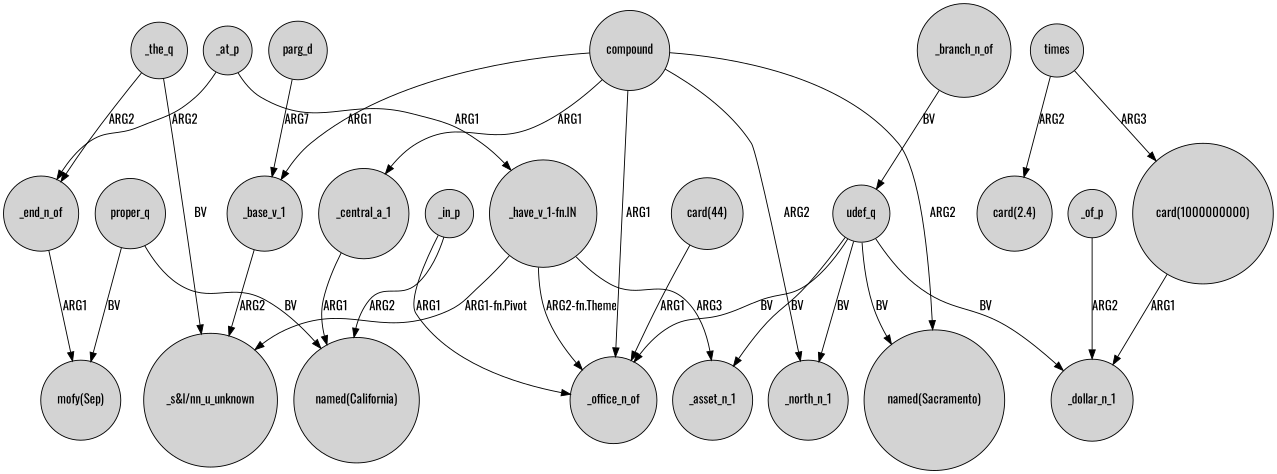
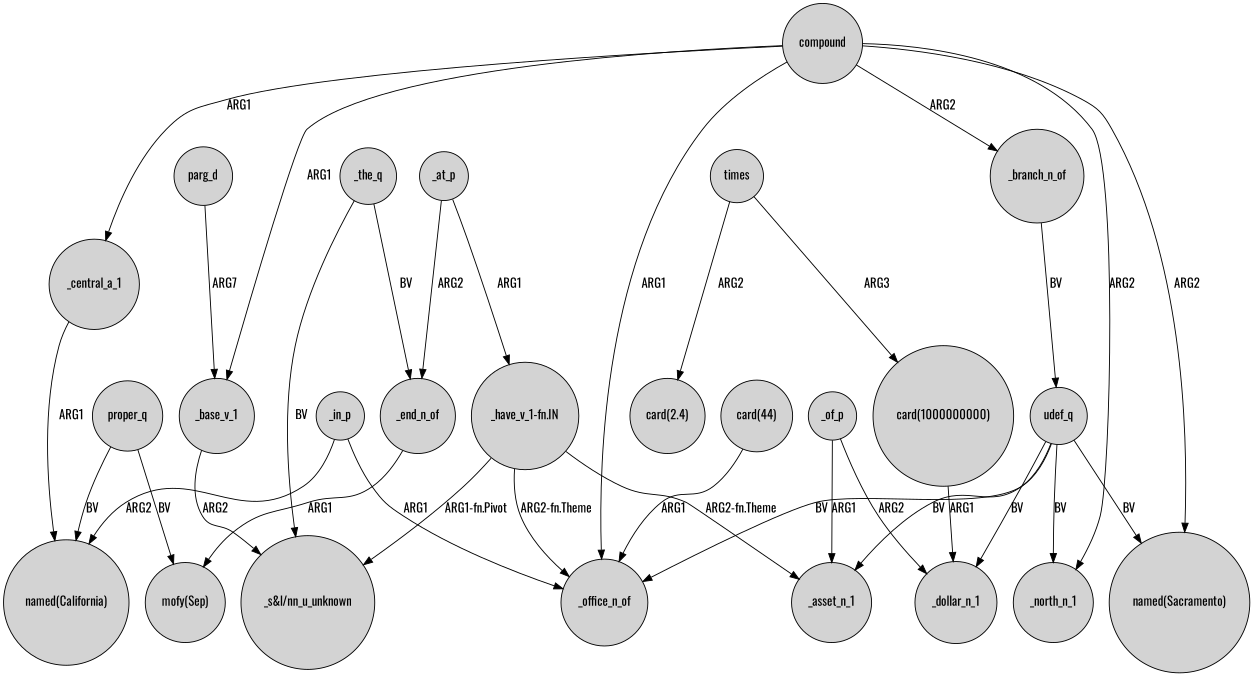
  digraph {
    fontname=Oswald
    node [fontname=Oswald shape=circle style=filled]
    edge [fontname=Oswald]
    udef_q
    _office_n_of
    _north_n_1
    _asset_n_1
    "named(Sacramento)"
    _dollar_n_1
    _branch_n_of
    _in_p
    "named(California)"
    _at_p
    "_have_v_1-fn.IN"
    _end_n_of
    "_s&l/nn_u_unknown"
    "mofy(Sep)"
    _the_q
    _base_v_1
    proper_q
    compound
    _central_a_1
    times
    "card(1000000000)"
    "card(2.4)"
    "card(44)"
    _of_p
    parg_d
    udef_q -> _office_n_of [label=BV]
    udef_q -> _north_n_1 [label=BV]
    udef_q -> _asset_n_1 [label=BV]
    udef_q -> "named(Sacramento)" [label=BV]
    udef_q -> _dollar_n_1 [label=BV]
    _branch_n_of -> udef_q [label=BV]
    _in_p -> _office_n_of [label=ARG1]
    _in_p -> "named(California)" [label=ARG2]
    _at_p -> "_have_v_1-fn.IN" [label=ARG1]
    _at_p -> _end_n_of [label=ARG2]
    "_have_v_1-fn.IN" -> _office_n_of [label="ARG2-fn.Theme"]
-   "_have_v_1-fn.IN" -> _asset_n_1 [label=ARG3]
+   "_have_v_1-fn.IN" -> _asset_n_1 [label="ARG2-fn.Theme"]
    "_have_v_1-fn.IN" -> "_s&l/nn_u_unknown" [label="ARG1-fn.Pivot"]
    _end_n_of -> "mofy(Sep)" [label=ARG1]
-   _the_q -> _end_n_of [label=ARG2]
+   _the_q -> _end_n_of [label=BV]
    _the_q -> "_s&l/nn_u_unknown" [label=BV]
    _base_v_1 -> "_s&l/nn_u_unknown" [label=ARG2]
    proper_q -> "named(California)" [label=BV]
    proper_q -> "mofy(Sep)" [label=BV]
    compound -> _office_n_of [label=ARG1]
    compound -> _north_n_1 [label=ARG2]
    compound -> "named(Sacramento)" [label=ARG2]
+   compound -> _branch_n_of [label=ARG2]
    compound -> _base_v_1 [label=ARG1]
    compound -> _central_a_1 [label=ARG1]
    _central_a_1 -> "named(California)" [label=ARG1]
    times -> "card(1000000000)" [label=ARG3]
    times -> "card(2.4)" [label=ARG2]
    "card(1000000000)" -> _dollar_n_1 [label=ARG1]
    "card(44)" -> _office_n_of [label=ARG1]
+   _of_p -> _asset_n_1 [label=ARG1]
    _of_p -> _dollar_n_1 [label=ARG2]
    parg_d -> _base_v_1 [label=ARG7]
  }
